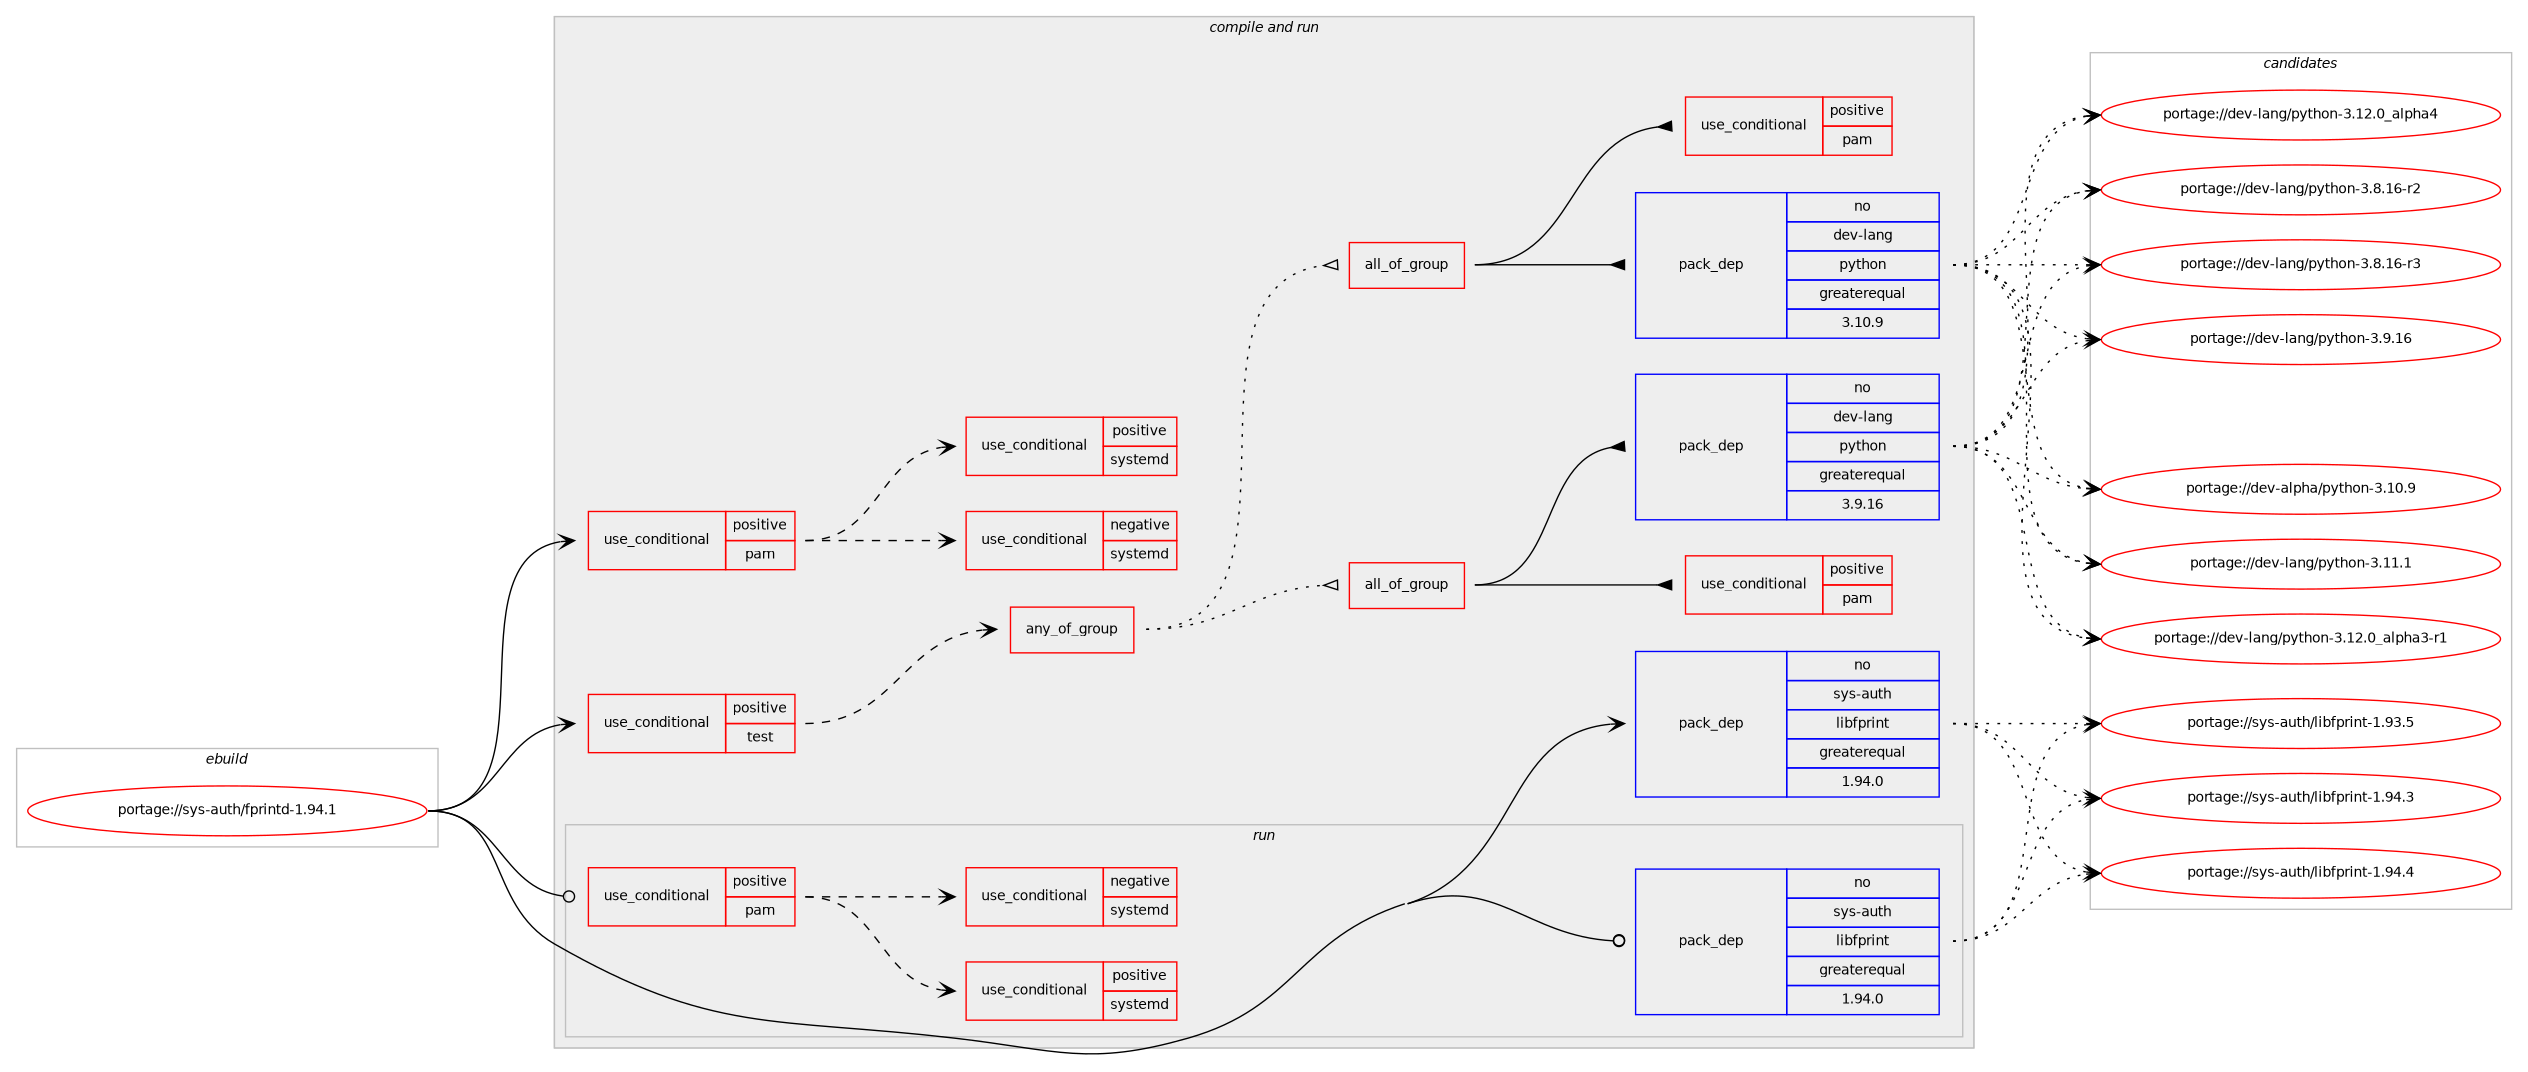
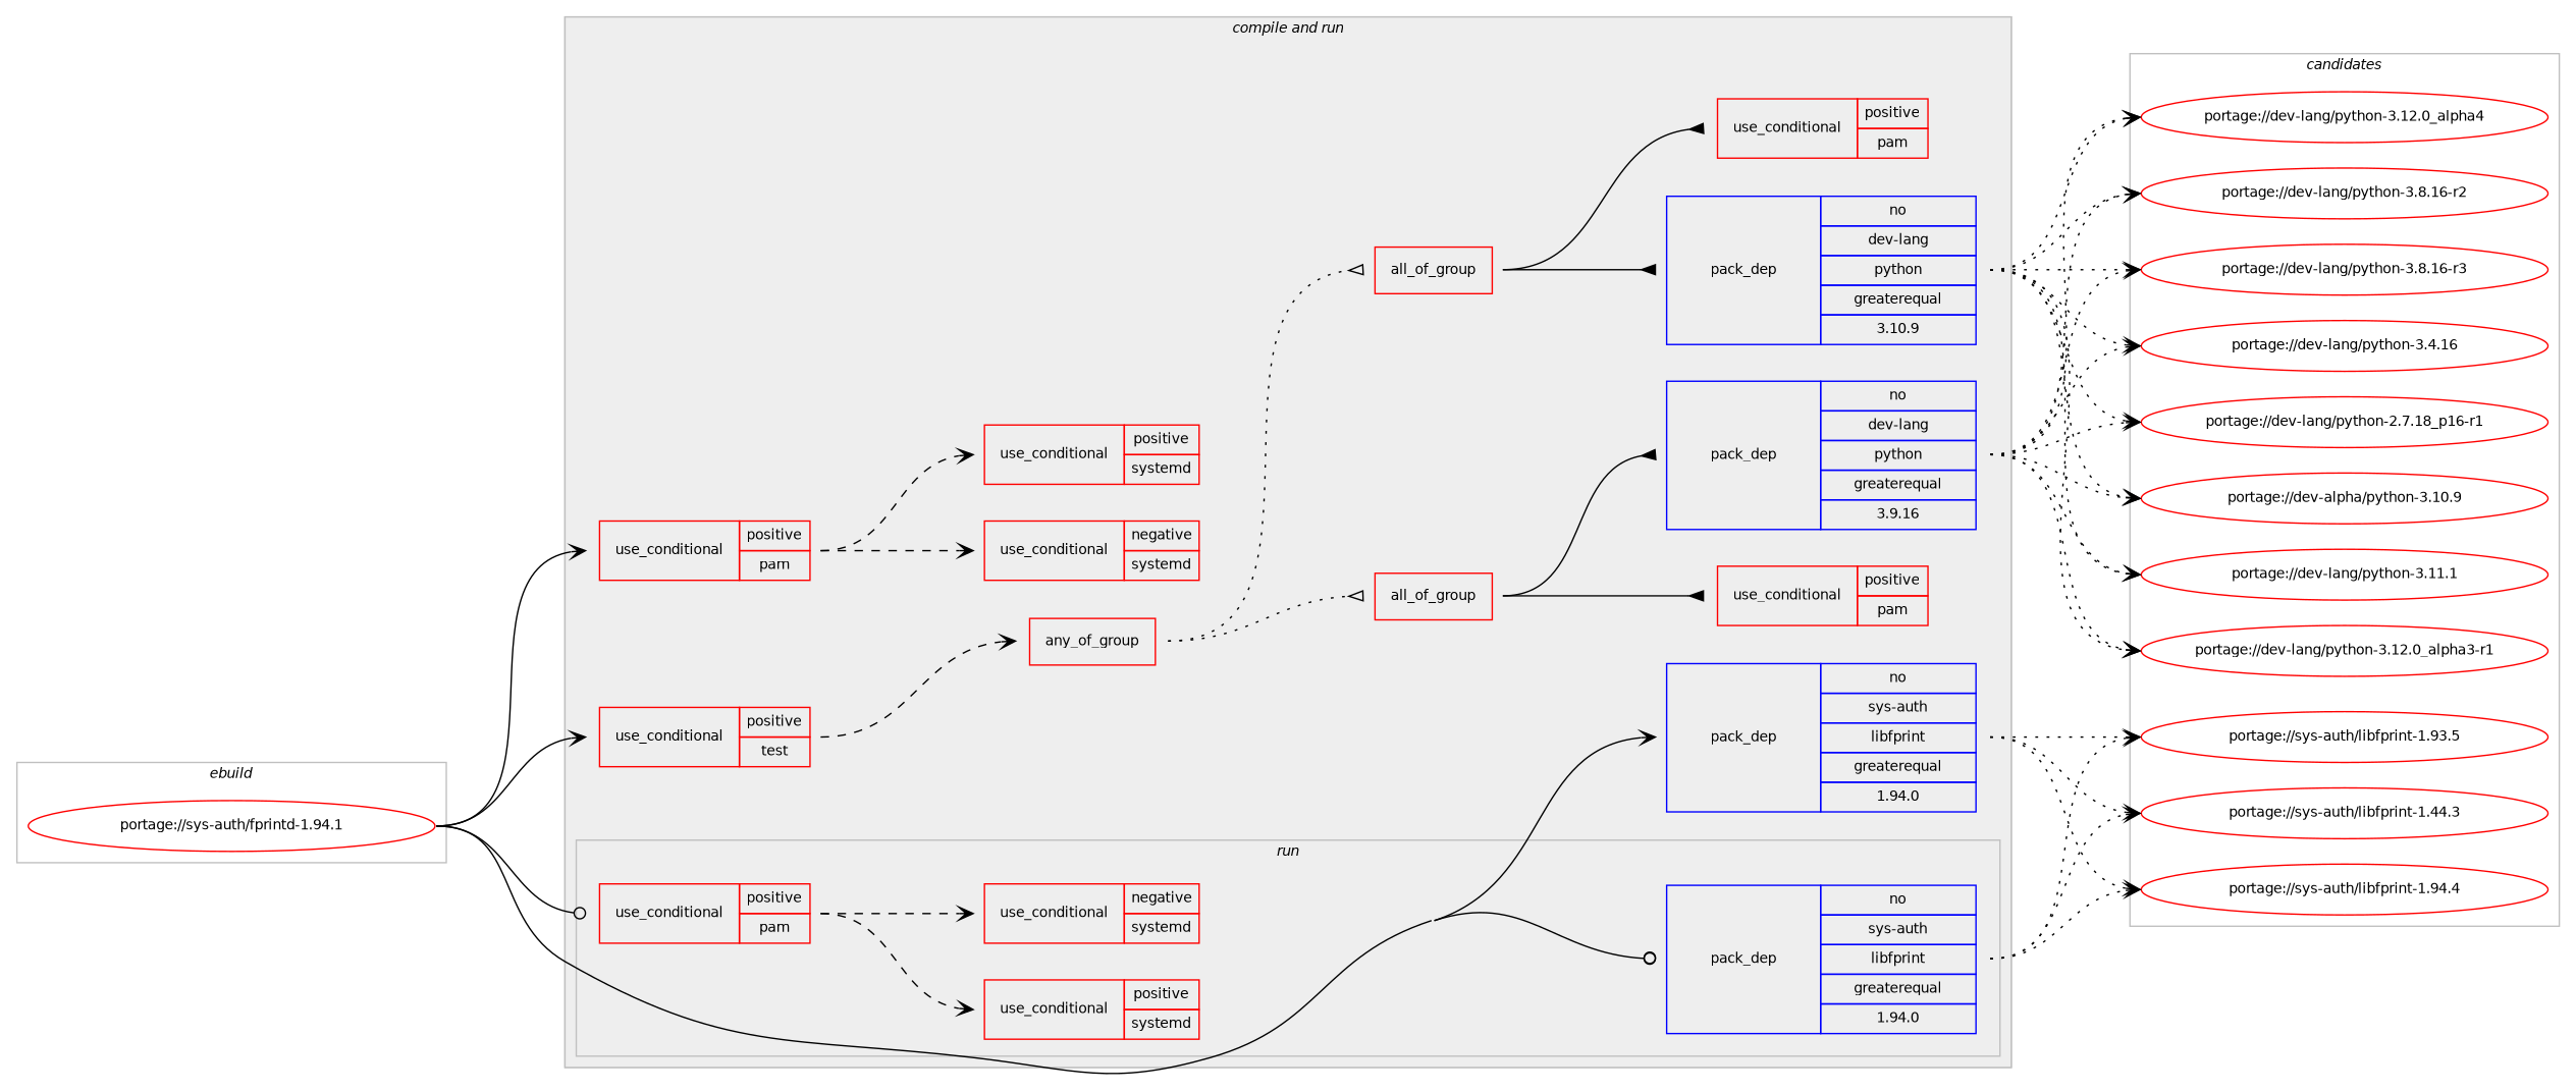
  digraph {
    compound=true
    concentrate=true
    fontname=Helvetica
    fontsize=10
    newrank=true
    rankdir=LR
    ranksep=1.5
    node [color=red fontname=Helvetica fontsize=10 shape=none]
    edge [arrowhead=vee headport=w style=dotted tailport=e weight=100]
    n1 [label="portage://sys-auth/fprintd-1.94.1" width=4 shape=""]
    n2 [label=<<TABLE BORDER="0" CELLBORDER="1" CELLSPACING="0" CELLPADDING="4"><TR><TD ROWSPAN="3" CELLPADDING="10">use_conditional</TD></TR><TR><TD>positive</TD></TR><TR><TD>systemd</TD></TR></TABLE>>]
    n3 [label=<<TABLE BORDER="0" CELLBORDER="1" CELLSPACING="0" CELLPADDING="4"><TR><TD ROWSPAN="3" CELLPADDING="10">use_conditional</TD></TR><TR><TD>negative</TD></TR><TR><TD>systemd</TD></TR></TABLE>>]
    n4 [label=<<TABLE BORDER="0" CELLBORDER="1" CELLSPACING="0" CELLPADDING="4"><TR><TD ROWSPAN="3" CELLPADDING="10">use_conditional</TD></TR><TR><TD>positive</TD></TR><TR><TD>pam</TD></TR></TABLE>>]
    n5 [color=blue label=<<TABLE BORDER="0" CELLBORDER="1" CELLSPACING="0" CELLPADDING="4" WIDTH="220"><TR><TD ROWSPAN="6" CELLPADDING="30">pack_dep</TD></TR><TR><TD WIDTH="110">no</TD></TR><TR><TD>dev-lang</TD></TR><TR><TD>python</TD></TR><TR><TD>greaterequal</TD></TR><TR><TD>3.10.9</TD></TR></TABLE>>]
    n6 [label=<<TABLE BORDER="0" CELLBORDER="1" CELLSPACING="0" CELLPADDING="4"><TR><TD ROWSPAN="3" CELLPADDING="10">use_conditional</TD></TR><TR><TD>positive</TD></TR><TR><TD>pam</TD></TR></TABLE>>]
    n7 [label=<<TABLE BORDER="0" CELLBORDER="1" CELLSPACING="0" CELLPADDING="4"><TR><TD CELLPADDING="10">all_of_group</TD></TR></TABLE>>]
    n8 [color=blue label=<<TABLE BORDER="0" CELLBORDER="1" CELLSPACING="0" CELLPADDING="4" WIDTH="220"><TR><TD ROWSPAN="6" CELLPADDING="30">pack_dep</TD></TR><TR><TD WIDTH="110">no</TD></TR><TR><TD>dev-lang</TD></TR><TR><TD>python</TD></TR><TR><TD>greaterequal</TD></TR><TR><TD>3.9.16</TD></TR></TABLE>>]
    n9 [label=<<TABLE BORDER="0" CELLBORDER="1" CELLSPACING="0" CELLPADDING="4"><TR><TD ROWSPAN="3" CELLPADDING="10">use_conditional</TD></TR><TR><TD>positive</TD></TR><TR><TD>pam</TD></TR></TABLE>>]
    n10 [label=<<TABLE BORDER="0" CELLBORDER="1" CELLSPACING="0" CELLPADDING="4"><TR><TD CELLPADDING="10">all_of_group</TD></TR></TABLE>>]
    n11 [label=<<TABLE BORDER="0" CELLBORDER="1" CELLSPACING="0" CELLPADDING="4"><TR><TD CELLPADDING="10">any_of_group</TD></TR></TABLE>>]
    n12 [label=<<TABLE BORDER="0" CELLBORDER="1" CELLSPACING="0" CELLPADDING="4"><TR><TD ROWSPAN="3" CELLPADDING="10">use_conditional</TD></TR><TR><TD>positive</TD></TR><TR><TD>test</TD></TR></TABLE>>]
    n13 [color=blue label=<<TABLE BORDER="0" CELLBORDER="1" CELLSPACING="0" CELLPADDING="4" WIDTH="220"><TR><TD ROWSPAN="6" CELLPADDING="30">pack_dep</TD></TR><TR><TD WIDTH="110">no</TD></TR><TR><TD>sys-auth</TD></TR><TR><TD>libfprint</TD></TR><TR><TD>greaterequal</TD></TR><TR><TD>1.94.0</TD></TR></TABLE>>]
    n14 [label=<<TABLE BORDER="0" CELLBORDER="1" CELLSPACING="0" CELLPADDING="4"><TR><TD ROWSPAN="3" CELLPADDING="10">use_conditional</TD></TR><TR><TD>positive</TD></TR><TR><TD>systemd</TD></TR></TABLE>>]
    n15 [label=<<TABLE BORDER="0" CELLBORDER="1" CELLSPACING="0" CELLPADDING="4"><TR><TD ROWSPAN="3" CELLPADDING="10">use_conditional</TD></TR><TR><TD>negative</TD></TR><TR><TD>systemd</TD></TR></TABLE>>]
    n16 [label=<<TABLE BORDER="0" CELLBORDER="1" CELLSPACING="0" CELLPADDING="4"><TR><TD ROWSPAN="3" CELLPADDING="10">use_conditional</TD></TR><TR><TD>positive</TD></TR><TR><TD>pam</TD></TR></TABLE>>]
    n17 [color=blue label=<<TABLE BORDER="0" CELLBORDER="1" CELLSPACING="0" CELLPADDING="4" WIDTH="220"><TR><TD ROWSPAN="6" CELLPADDING="30">pack_dep</TD></TR><TR><TD WIDTH="110">no</TD></TR><TR><TD>sys-auth</TD></TR><TR><TD>libfprint</TD></TR><TR><TD>greaterequal</TD></TR><TR><TD>1.94.0</TD></TR></TABLE>>]
+   n18 [label="portage://dev-lang/python-2.7.18_p16-r1" width=4 shape=""]
    n19 [label="portage://dev-alpha/python-3.10.9" width=4 shape=""]
    n20 [label="portage://dev-lang/python-3.11.1" width=4 shape=""]
    n21 [label="portage://dev-lang/python-3.12.0_alpha3-r1" width=4 shape=""]
    n22 [label="portage://dev-lang/python-3.12.0_alpha4" width=4 shape=""]
    n23 [label="portage://dev-lang/python-3.8.16-r2" width=4 shape=""]
    n24 [label="portage://dev-lang/python-3.8.16-r3" width=4 shape=""]
-   n25 [label="portage://dev-lang/python-3.9.16" width=4 shape=""]
-   n26 [label="portage://sys-auth/libfprint-1.94.3" width=4 shape=""]
+   n25 [label="portage://dev-lang/python-3.4.16" width=4 shape=""]
+   n26 [label="portage://sys-auth/libfprint-1.44.3" width=4 shape=""]
    n27 [label="portage://sys-auth/libfprint-1.94.4" width=4 shape=""]
    n28 [label="portage://sys-auth/libfprint-1.93.5" width=4 shape=""]
    subgraph cluster_1 {
      color=gray
      label=<<i>ebuild</i>>
      rank=same
      n1
    }
    subgraph cluster_2 {
      color=gray
      label=<<i>dependencies</i>>
      subgraph cluster_3 {
        color=gray
        fillcolor="#eeeeee"
        label=<<i>compile</i>>
        style=filled
        subgraph sub_4 {
          color=gray
          fillcolor="#eeeeee"
          label=<<i>compile</i>>
          style=filled
          n4
          subgraph sub_5 {
            color=gray
            fillcolor="#eeeeee"
            label=<<i>compile</i>>
            style=filled
            n2
          }
          subgraph sub_6 {
            color=gray
            fillcolor="#eeeeee"
            label=<<i>compile</i>>
            style=filled
            n3
          }
        }
        subgraph sub_7 {
          color=gray
          fillcolor="#eeeeee"
          label=<<i>compile</i>>
          style=filled
          n12
          subgraph sub_8 {
            color=gray
            fillcolor="#eeeeee"
            label=<<i>compile</i>>
            style=filled
            n11
            subgraph sub_9 {
              color=gray
              fillcolor="#eeeeee"
              label=<<i>compile</i>>
              style=filled
              n7
              subgraph sub_10 {
                color=gray
                fillcolor="#eeeeee"
                label=<<i>compile</i>>
                style=filled
                n5
              }
              subgraph sub_11 {
                color=gray
                fillcolor="#eeeeee"
                label=<<i>compile</i>>
                style=filled
                n6
              }
            }
            subgraph sub_12 {
              color=gray
              fillcolor="#eeeeee"
              label=<<i>compile</i>>
              style=filled
              n10
              subgraph sub_13 {
                color=gray
                fillcolor="#eeeeee"
                label=<<i>compile</i>>
                style=filled
                n8
              }
              subgraph sub_14 {
                color=gray
                fillcolor="#eeeeee"
                label=<<i>compile</i>>
                style=filled
                n9
              }
            }
          }
        }
        subgraph sub_15 {
          color=gray
          fillcolor="#eeeeee"
          label=<<i>compile</i>>
          style=filled
          n13
        }
      }
      subgraph cluster_16 {
        color=gray
        fillcolor="#eeeeee"
        label=<<i>compile and run</i>>
        style=filled
      }
      subgraph cluster_17 {
        color=gray
        fillcolor="#eeeeee"
        label=<<i>run</i>>
        style=filled
        subgraph sub_18 {
          color=gray
          fillcolor="#eeeeee"
          label=<<i>run</i>>
          style=filled
          n16
          subgraph sub_19 {
            color=gray
            fillcolor="#eeeeee"
            label=<<i>run</i>>
            style=filled
            n14
          }
          subgraph sub_20 {
            color=gray
            fillcolor="#eeeeee"
            label=<<i>run</i>>
            style=filled
            n15
          }
        }
        subgraph sub_21 {
          color=gray
          fillcolor="#eeeeee"
          label=<<i>run</i>>
          style=filled
          n17
        }
      }
    }
    subgraph cluster_22 {
      color=gray
      label=<<i>candidates</i>>
      rank=same
      subgraph sub_23 {
        color=black
        label=<<i>candidates</i>>
        nodesep=1
        rank=same
+       n18
        n19
        n20
        n21
        n22
        n23
        n24
        n25
      }
      subgraph sub_24 {
        color=black
        label=<<i>candidates</i>>
        nodesep=1
        rank=same
+       n18
        n19
        n20
        n21
        n22
        n23
        n24
        n25
      }
      subgraph sub_25 {
        color=black
        label=<<i>candidates</i>>
        nodesep=1
        rank=same
        n26
        n27
        n28
      }
      subgraph sub_26 {
        color=black
        label=<<i>candidates</i>>
        nodesep=1
        rank=same
        n26
        n27
        n28
      }
    }
    n1 -> n4 [style=solid weight=20]
    n1 -> n12 [style=solid weight=20]
    n1 -> n13 [style=solid weight=20]
    n1 -> n16 [arrowhead=odot style=solid weight=20]
    n1 -> n17 [arrowhead=odot style=solid weight=20]
    n4 -> n2 [style=dashed weight=20]
    n4 -> n3 [style=dashed weight=20]
+   n5 -> n18
    n5 -> n19
    n5 -> n20
    n5 -> n21
    n5 -> n22
    n5 -> n23
    n5 -> n24
    n5 -> n25
    n7 -> n5 [arrowhead=inv style=solid weight=20]
    n7 -> n6 [arrowhead=inv style=solid weight=20]
+   n8 -> n18
    n8 -> n19
    n8 -> n20
    n8 -> n21
    n8 -> n22
    n8 -> n23
    n8 -> n24
    n8 -> n25
    n10 -> n8 [arrowhead=inv style=solid weight=20]
    n10 -> n9 [arrowhead=inv style=solid weight=20]
    n11 -> n7 [arrowhead=oinv weight=20]
    n11 -> n10 [arrowhead=oinv weight=20]
    n12 -> n11 [style=dashed weight=20]
    n13 -> n26
    n13 -> n27
    n13 -> n28
    n16 -> n14 [style=dashed weight=20]
    n16 -> n15 [style=dashed weight=20]
    n17 -> n26
    n17 -> n27
    n17 -> n28
  }
